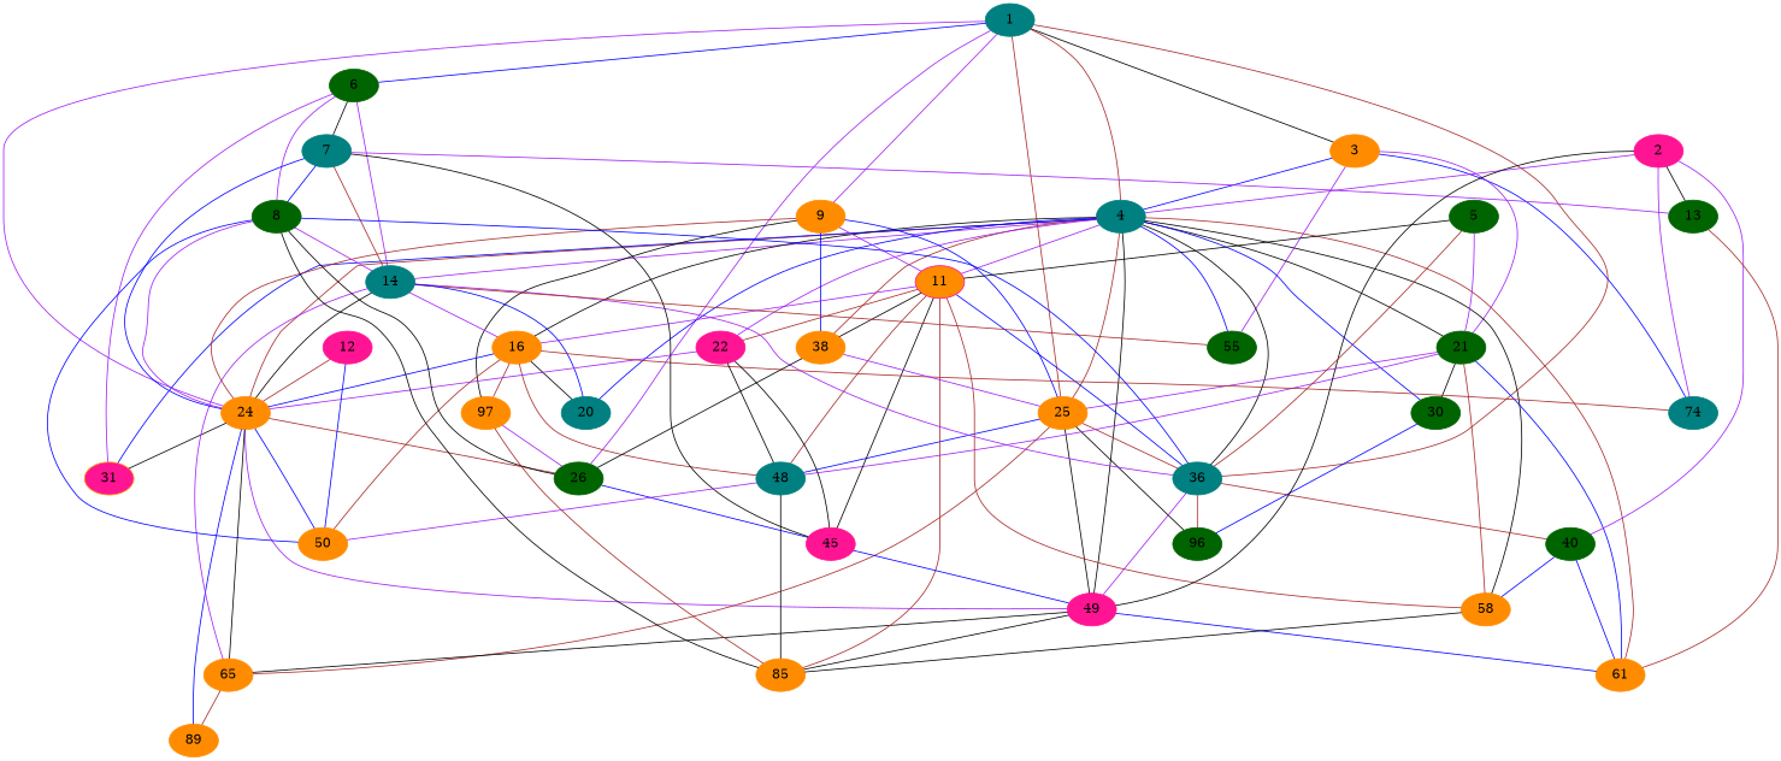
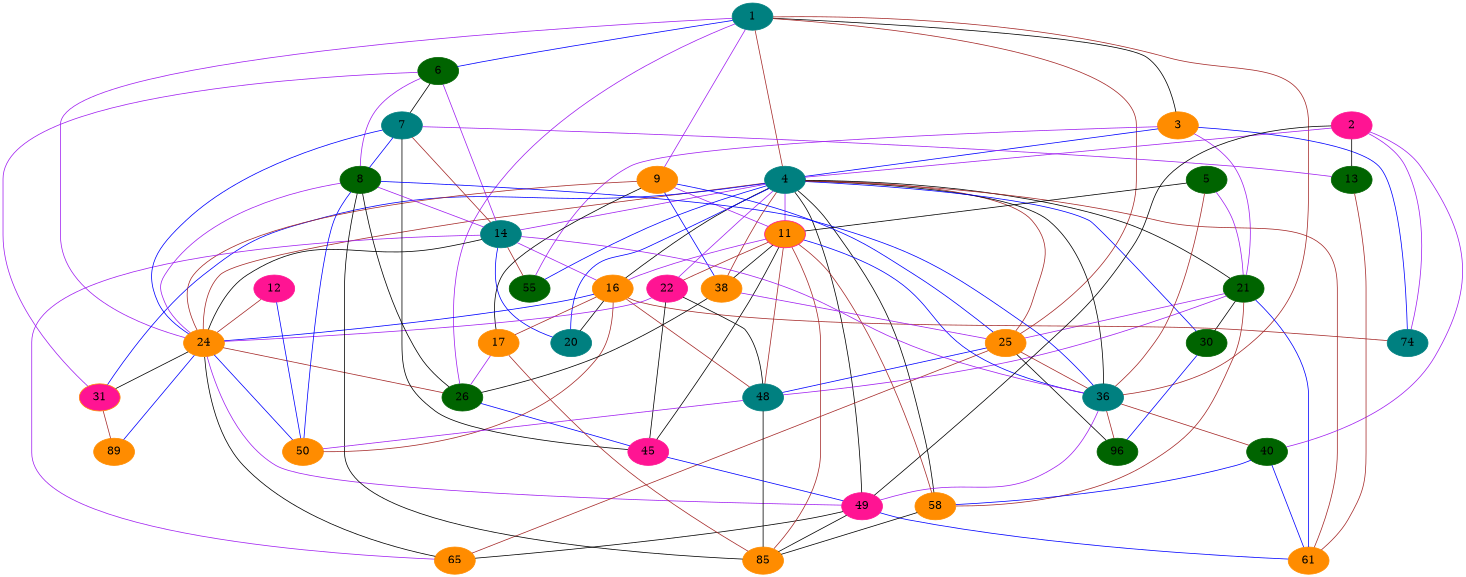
  graph {
    node [color=darkorange style=filled]
    edge [color=purple]
    1 [color=teal super="+82+68"]
    3 [super="+64"]
    4 [color=teal super="+75+15+76+19"]
    6 [color=darkgreen super="+91"]
    9 [super="+28+10"]
    24 [super="+56+34+63"]
    25 [super="+35"]
    26 [color=darkgreen super="+42"]
    36 [color=teal super="+37+87"]
    74 [color=teal]
    21 [color=darkgreen super="+43+27"]
    55 [color=darkgreen]
    49 [color=deeppink super="+94+69"]
    11 [color=deeppink fillcolor=darkorange super="+41"]
    14 [color=teal super="+52+66"]
    16 [super="+53"]
    n17 [label=38 super="+33"]
    20 [color=teal]
    22 [color=deeppink super="+83"]
    30 [color=darkgreen]
    31 [fillcolor=deeppink]
    58
    61 [super="+81"]
    7 [color=teal super="+62+38"]
    8 [color=darkgreen super="+46+32"]
-   17 [super="+98" label=97]
+   17 [super="+98"]
    50 [super="+59"]
    65
    89
    48 [color=teal super="+54"]
    96 [color=darkgreen]
    45 [color=deeppink]
    40 [color=darkgreen super="+44"]
    2 [color=deeppink super="+57"]
    13 [color=darkgreen]
    85 [super="+93"]
    5 [color=darkgreen]
    12 [color=deeppink]
    1 -- 3 [color=black]
    1 -- 4 [color=brown]
    1 -- 6 [color=blue]
    1 -- 9
    1 -- 24
    1 -- 25 [color=brown]
    1 -- 26
    1 -- 36 [color=brown]
    3 -- 4 [color=blue]
    3 -- 74 [color=blue]
    3 -- 21
    3 -- 55
    4 -- 24 [color=brown weight=2]
    4 -- 25 [color=brown]
    4 -- 36 [color=black weight=2]
    4 -- 21 [color=black]
    4 -- 55 [color=blue]
    4 -- 49 [color=black]
    4 -- 11 [weight=2]
    4 -- 14
    4 -- 16 [color=black]
    4 -- n17 [color=brown weight=2]
    4 -- 20 [color=blue]
    4 -- 22 [weight=2]
    4 -- 30 [color=blue]
    4 -- 31 [color=blue]
    4 -- 58 [color=black]
    4 -- 61 [color=brown]
    6 -- 14 [weight=2]
    6 -- 31
    6 -- 7 [color=black]
    6 -- 8
    9 -- 24 [color=brown]
    9 -- 25 [color=blue]
    9 -- 11
    9 -- n17 [color=blue weight=2]
    9 -- 17 [color=black]
    24 -- 26 [color=brown]
    24 -- 49
    24 -- 31 [color=black]
    24 -- 50 [color=blue]
    24 -- 65 [color=black]
    24 -- 89 [color=blue]
    25 -- 36 [color=brown]
-   25 -- 49 [color=black]
    25 -- 65 [color=brown]
    25 -- 48 [color=blue]
    25 -- 96 [color=black]
    26 -- 45 [color=blue]
    36 -- 49 [weight=2]
    36 -- 96 [color=brown]
    36 -- 40 [color=brown]
    21 -- 25
    21 -- 30 [color=black]
    21 -- 58 [color=brown]
    21 -- 61 [color=blue]
    21 -- 48
    49 -- 61 [color=blue]
    49 -- 65 [color=black]
    49 -- 85 [color=black]
    11 -- 36 [color=blue]
    11 -- 16
    11 -- n17 [color=black]
    11 -- 22 [color=brown]
    11 -- 58 [color=brown]
    11 -- 48 [color=brown]
    11 -- 45 [color=black]
    11 -- 85 [color=brown]
    14 -- 24 [color=black]
    14 -- 36
    14 -- 55 [color=brown]
    14 -- 16
    14 -- 20 [color=blue]
    14 -- 65
    16 -- 24 [color=blue]
    16 -- 74 [color=brown]
    16 -- 20 [color=black]
    16 -- 17 [color=brown]
    16 -- 50 [color=brown]
    16 -- 48 [color=brown]
    n17 -- 25
    n17 -- 26 [color=black]
    22 -- 24
    22 -- 48 [color=black]
    22 -- 45 [color=black]
    30 -- 96 [color=blue]
    58 -- 85 [color=black]
    7 -- 24 [color=blue weight=2]
    7 -- 14 [color=brown]
    7 -- 8 [color=blue weight=3]
    7 -- 45 [color=black]
    7 -- 13
    8 -- 24
    8 -- 26 [color=black]
    8 -- 36 [color=blue]
    8 -- 14
    8 -- 50 [color=blue weight=2]
    8 -- 85 [color=black]
    17 -- 26
    17 -- 85 [color=brown]
-   65 -- 89 [color=brown]
+   31 -- 89 [color=brown]
    48 -- 50
    48 -- 85 [color=black weight=2]
    45 -- 49 [color=blue]
    40 -- 58 [color=blue]
    40 -- 61 [color=blue]
    2 -- 4 [weight=2]
    2 -- 74
    2 -- 49 [color=black]
    2 -- 40 [weight=2]
    2 -- 13 [color=black]
    13 -- 61 [color=brown]
    5 -- 36 [color=brown]
    5 -- 21
    5 -- 11 [color=black]
    12 -- 24 [color=brown]
    12 -- 50 [color=blue]
  }
